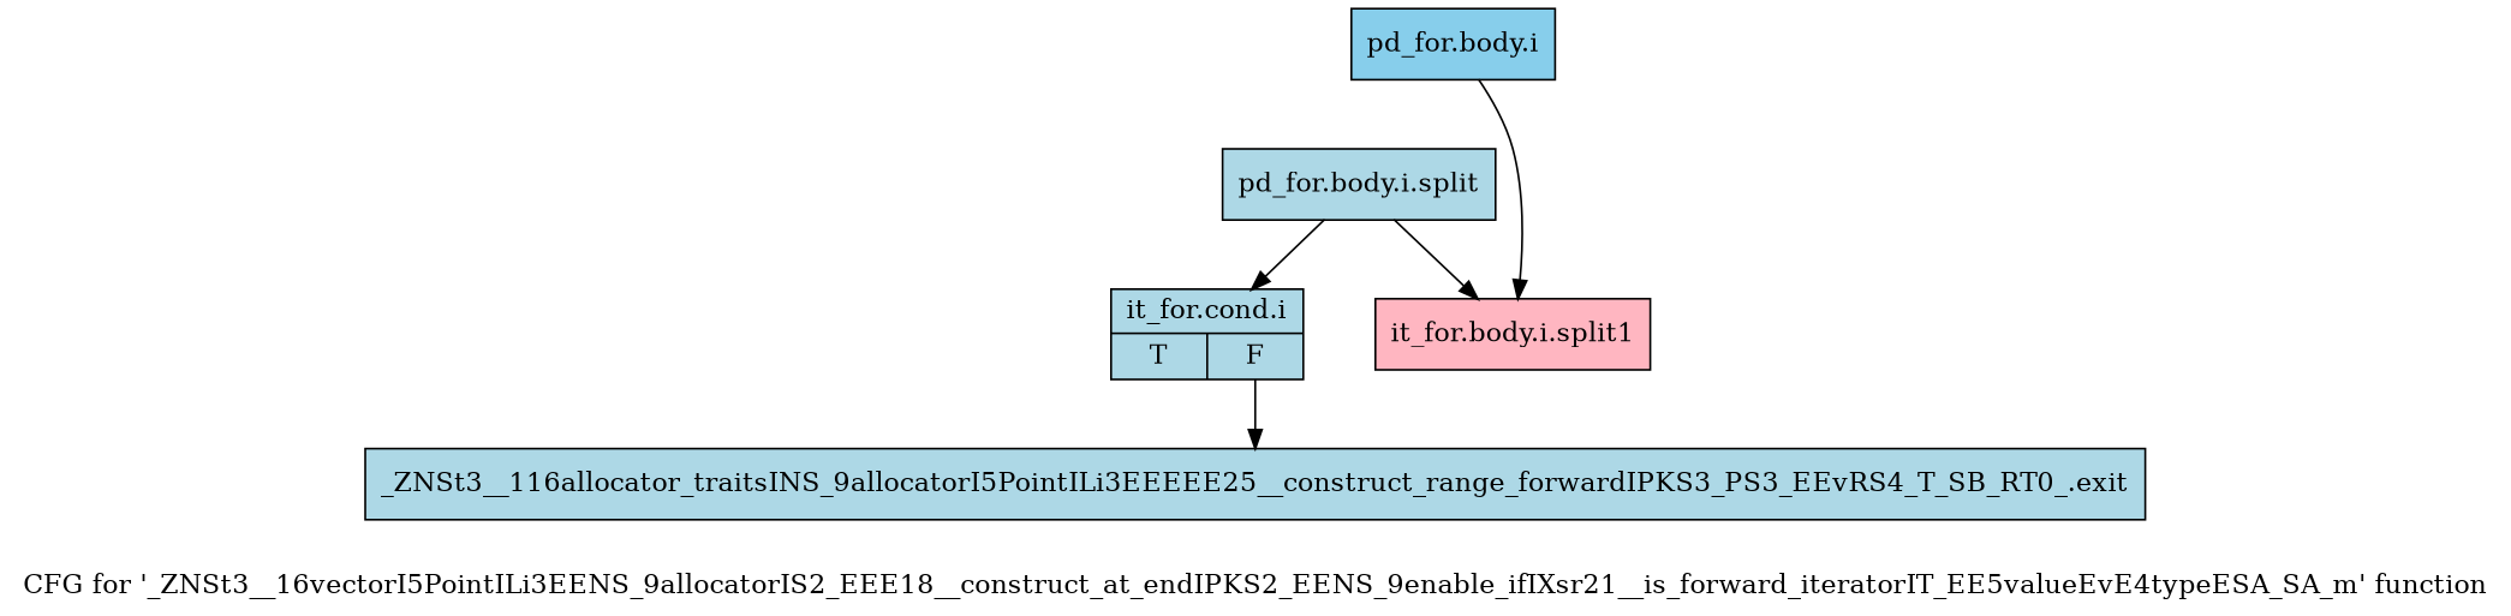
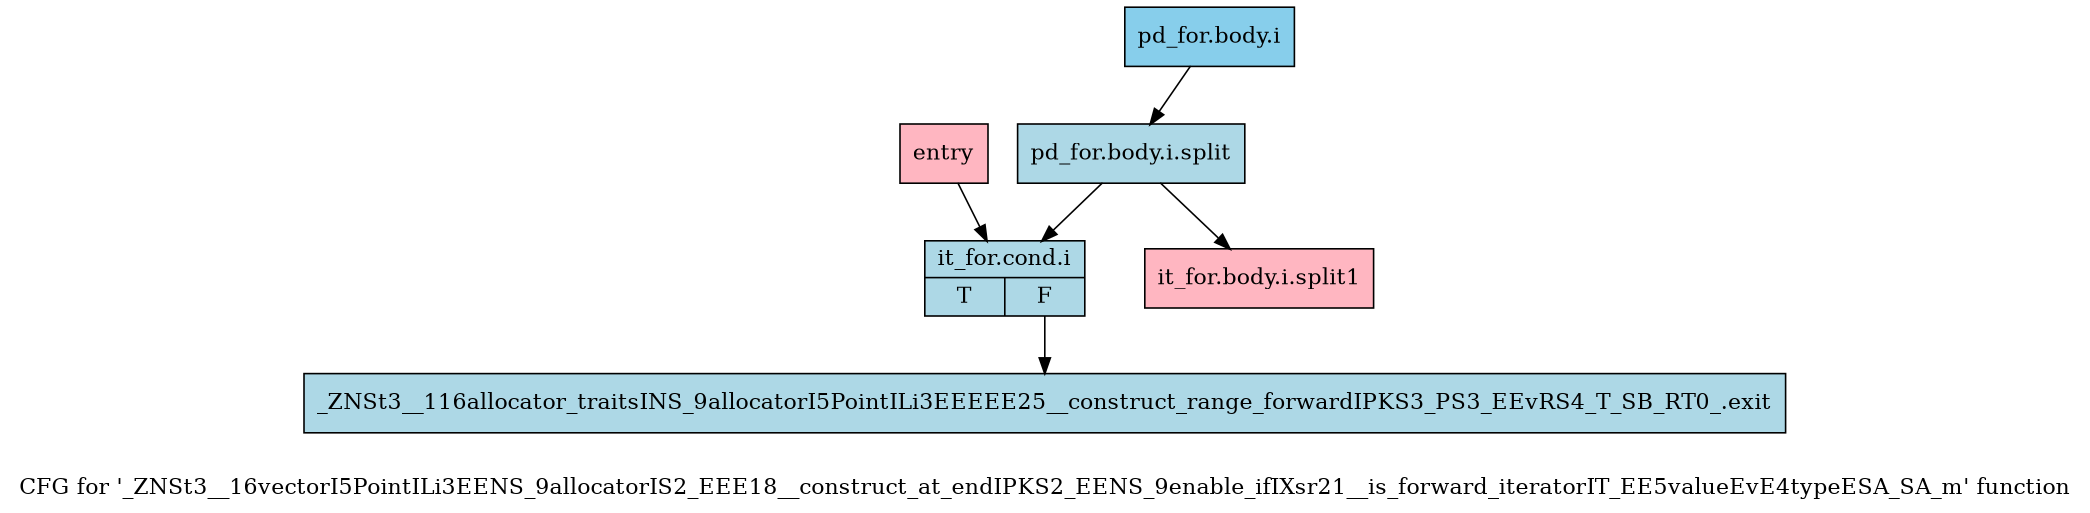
  digraph {
    label="CFG for '_ZNSt3__16vectorI5PointILi3EENS_9allocatorIS2_EEE18__construct_at_endIPKS2_EENS_9enable_ifIXsr21__is_forward_iteratorIT_EE5valueEvE4typeESA_SA_m' function"
    node [fillcolor=lightblue shape=record style=filled]
+   n1 [fillcolor=lightpink label="{entry}"]
    n2 [label="{it_for.cond.i|{<s0>T|<s1>F}}"]
    n3 [label="{_ZNSt3__116allocator_traitsINS_9allocatorI5PointILi3EEEEE25__construct_range_forwardIPKS3_PS3_EEvRS4_T_SB_RT0_.exit}"]
    n4 [fillcolor=skyblue label="{pd_for.body.i}"]
    n5 [fillcolor=lightpink label="{it_for.body.i.split1}"]
    n6 [label="{pd_for.body.i.split}"]
+   n1 -> n2
    n2 -> n3 [tailport=s1]
-   n4 -> n5
+   n4 -> n6
    n6 -> n2
    n6 -> n5
  }
